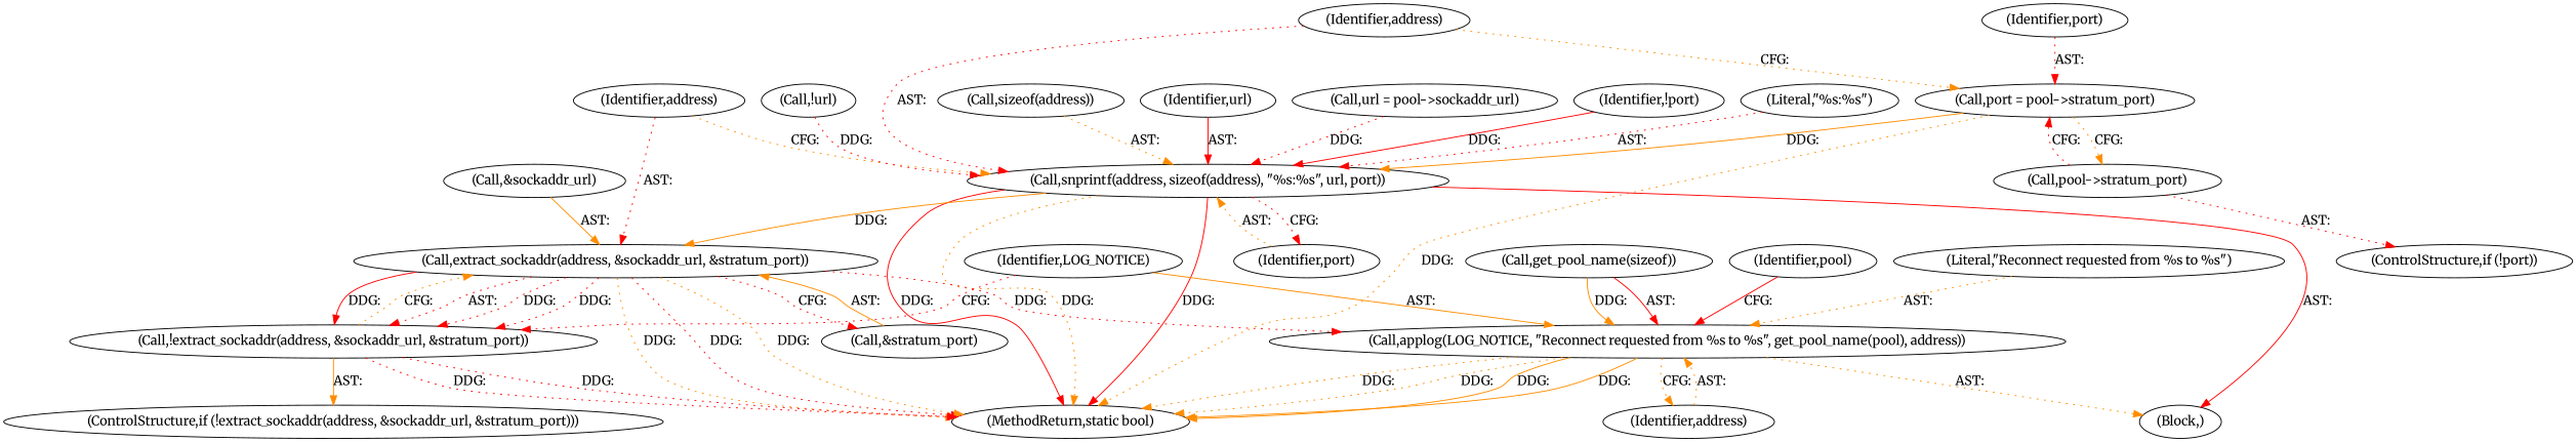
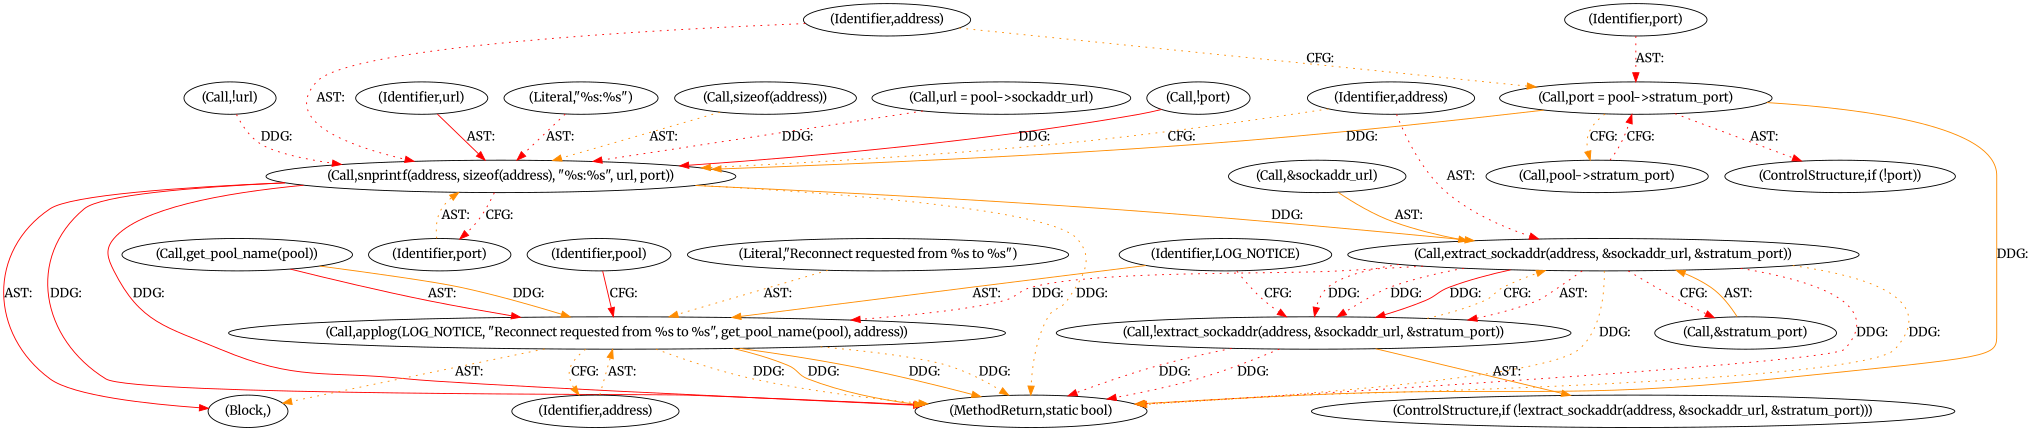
  digraph {
    fontname=Merriweather
    node [fontname=Merriweather]
    edge [color=red fontname=Merriweather style=dotted]
    n1 [label="(Call,port = pool->stratum_port)"]
    n2 [label="(Call,snprintf(address, sizeof(address), \"%s:%s\", url, port))"]
    n3 [label="(MethodReturn,static bool)"]
    n4 [label="(Call,pool->stratum_port)"]
    n5 [label="(ControlStructure,if (!port))"]
    n6 [label="(Call,extract_sockaddr(address, &sockaddr_url, &stratum_port))"]
    n7 [label="(Identifier,port)"]
    n8 [label="(Block,)"]
    n9 [label="(Call,!extract_sockaddr(address, &sockaddr_url, &stratum_port))"]
    n10 [label="(Call,applog(LOG_NOTICE, \"Reconnect requested from %s to %s\", get_pool_name(pool), address))"]
    n11 [label="(Call,&stratum_port)"]
    n12 [label="(ControlStructure,if (!extract_sockaddr(address, &sockaddr_url, &stratum_port)))"]
    n13 [label="(Identifier,address)"]
    n14 [label="(Identifier,pool)"]
    n15 [label="(Call,&sockaddr_url)"]
    n16 [label="(Call,sizeof(address))"]
    n17 [label="(Identifier,url)"]
    n18 [label="(Literal,\"%s:%s\")"]
    n19 [label="(Literal,\"Reconnect requested from %s to %s\")"]
    n20 [label="(Identifier,address)"]
    n21 [label="(Identifier,port)"]
    n22 [label="(Identifier,LOG_NOTICE)"]
    n23 [label="(Call,!url)"]
    n24 [label="(Identifier,address)"]
-   n25 [label="(Call,get_pool_name(sizeof))"]
+   n25 [label="(Call,get_pool_name(pool))"]
    n26 [label="(Call,url = pool->sockaddr_url)"]
-   n27 [label="(Identifier,!port)"]
+   n27 [label="(Call,!port)"]
    n1 -> n2 [color=darkorange label="DDG: " style=solid]
-   n1 -> n3 [color=darkorange label="DDG: "]
+   n1 -> n3 [color=darkorange label="DDG: " style=solid]
    n1 -> n4 [color=darkorange label="CFG: "]
-   n4 -> n5 [label="AST: "]
+   n1 -> n5 [label="AST: "]
    n2 -> n3 [label="DDG: " style=solid]
    n2 -> n3 [color=darkorange label="DDG: "]
    n2 -> n3 [label="DDG: " style=solid]
    n2 -> n6 [color=darkorange label="DDG: " style=solid]
    n2 -> n7 [label="CFG: "]
    n2 -> n8 [label="AST: " style=solid]
    n4 -> n1 [label="CFG: "]
    n6 -> n3 [color=darkorange label="DDG: "]
    n6 -> n3 [label="DDG: "]
    n6 -> n3 [color=darkorange label="DDG: "]
    n6 -> n9 [label="AST: "]
    n6 -> n9 [label="DDG: "]
    n6 -> n9 [label="DDG: "]
    n6 -> n9 [label="DDG: " style=solid]
    n6 -> n10 [label="DDG: "]
    n6 -> n11 [label="CFG: "]
    n7 -> n2 [color=darkorange label="AST: "]
    n9 -> n3 [label="DDG: "]
    n9 -> n3 [label="DDG: "]
    n9 -> n6 [color=darkorange label="CFG: "]
    n9 -> n12 [color=darkorange label="AST: " style=solid]
    n10 -> n3 [color=darkorange label="DDG: " style=solid]
    n10 -> n3 [color=darkorange label="DDG: "]
    n10 -> n3 [color=darkorange label="DDG: "]
    n10 -> n3 [color=darkorange label="DDG: " style=solid]
    n10 -> n8 [color=darkorange label="AST: "]
    n10 -> n13 [color=darkorange label="CFG: "]
    n11 -> n6 [color=darkorange label="AST: " style=solid]
    n13 -> n10 [color=darkorange label="AST: "]
    n14 -> n10 [label="CFG: " style=solid]
    n15 -> n6 [color=darkorange label="AST: " style=solid]
    n16 -> n2 [color=darkorange label="AST: "]
    n17 -> n2 [label="AST: " style=solid]
    n18 -> n2 [label="AST: "]
    n19 -> n10 [color=darkorange label="AST: "]
    n20 -> n2 [color=darkorange label="CFG: "]
    n20 -> n6 [label="AST: "]
    n21 -> n1 [label="AST: "]
    n22 -> n9 [label="CFG: "]
    n22 -> n10 [color=darkorange label="AST: " style=solid]
    n23 -> n2 [label="DDG: "]
    n24 -> n1 [color=darkorange label="CFG: "]
    n24 -> n2 [label="AST: "]
    n25 -> n10 [label="AST: " style=solid]
    n25 -> n10 [color=darkorange label="DDG: " style=solid]
    n26 -> n2 [label="DDG: "]
    n27 -> n2 [label="DDG: " style=solid]
  }
